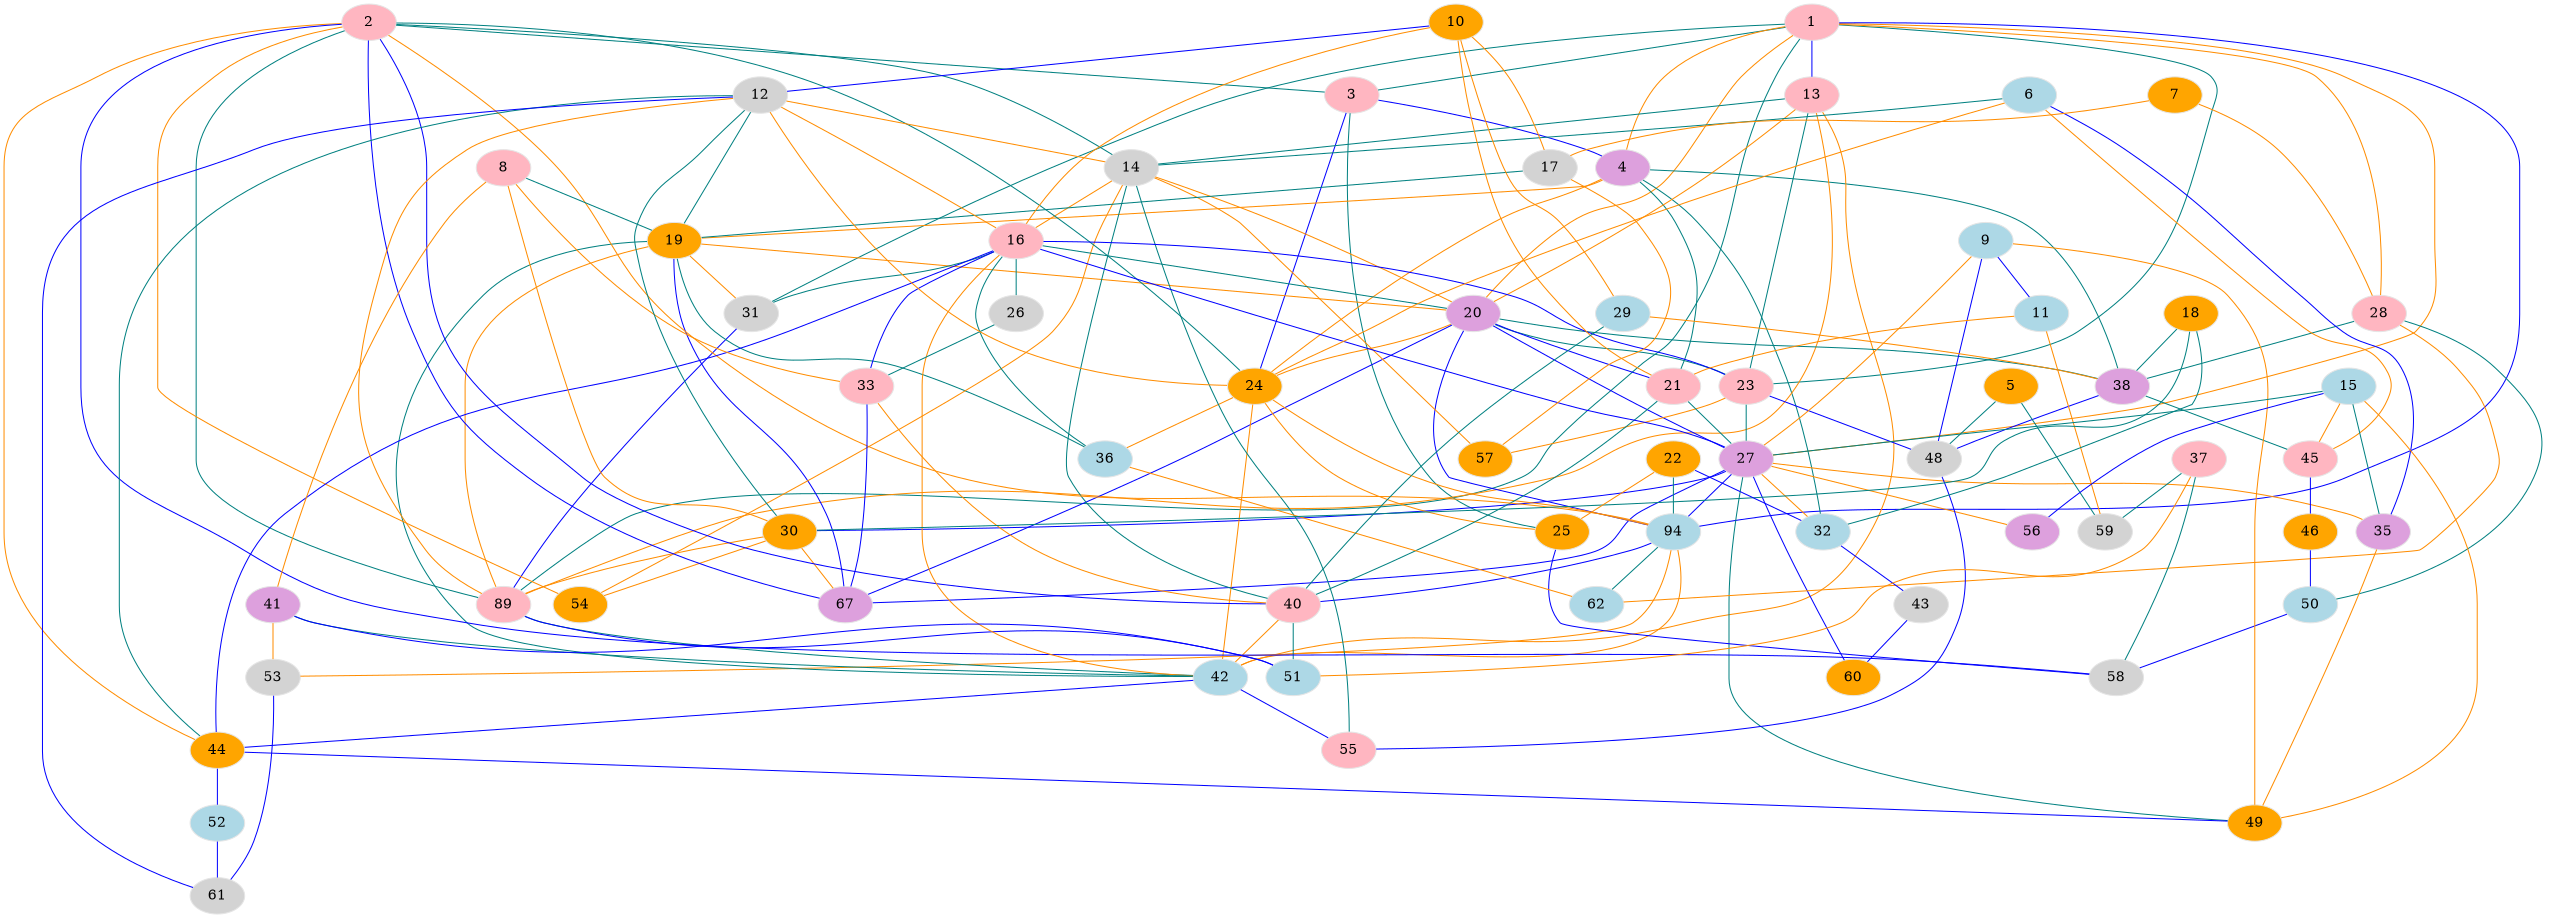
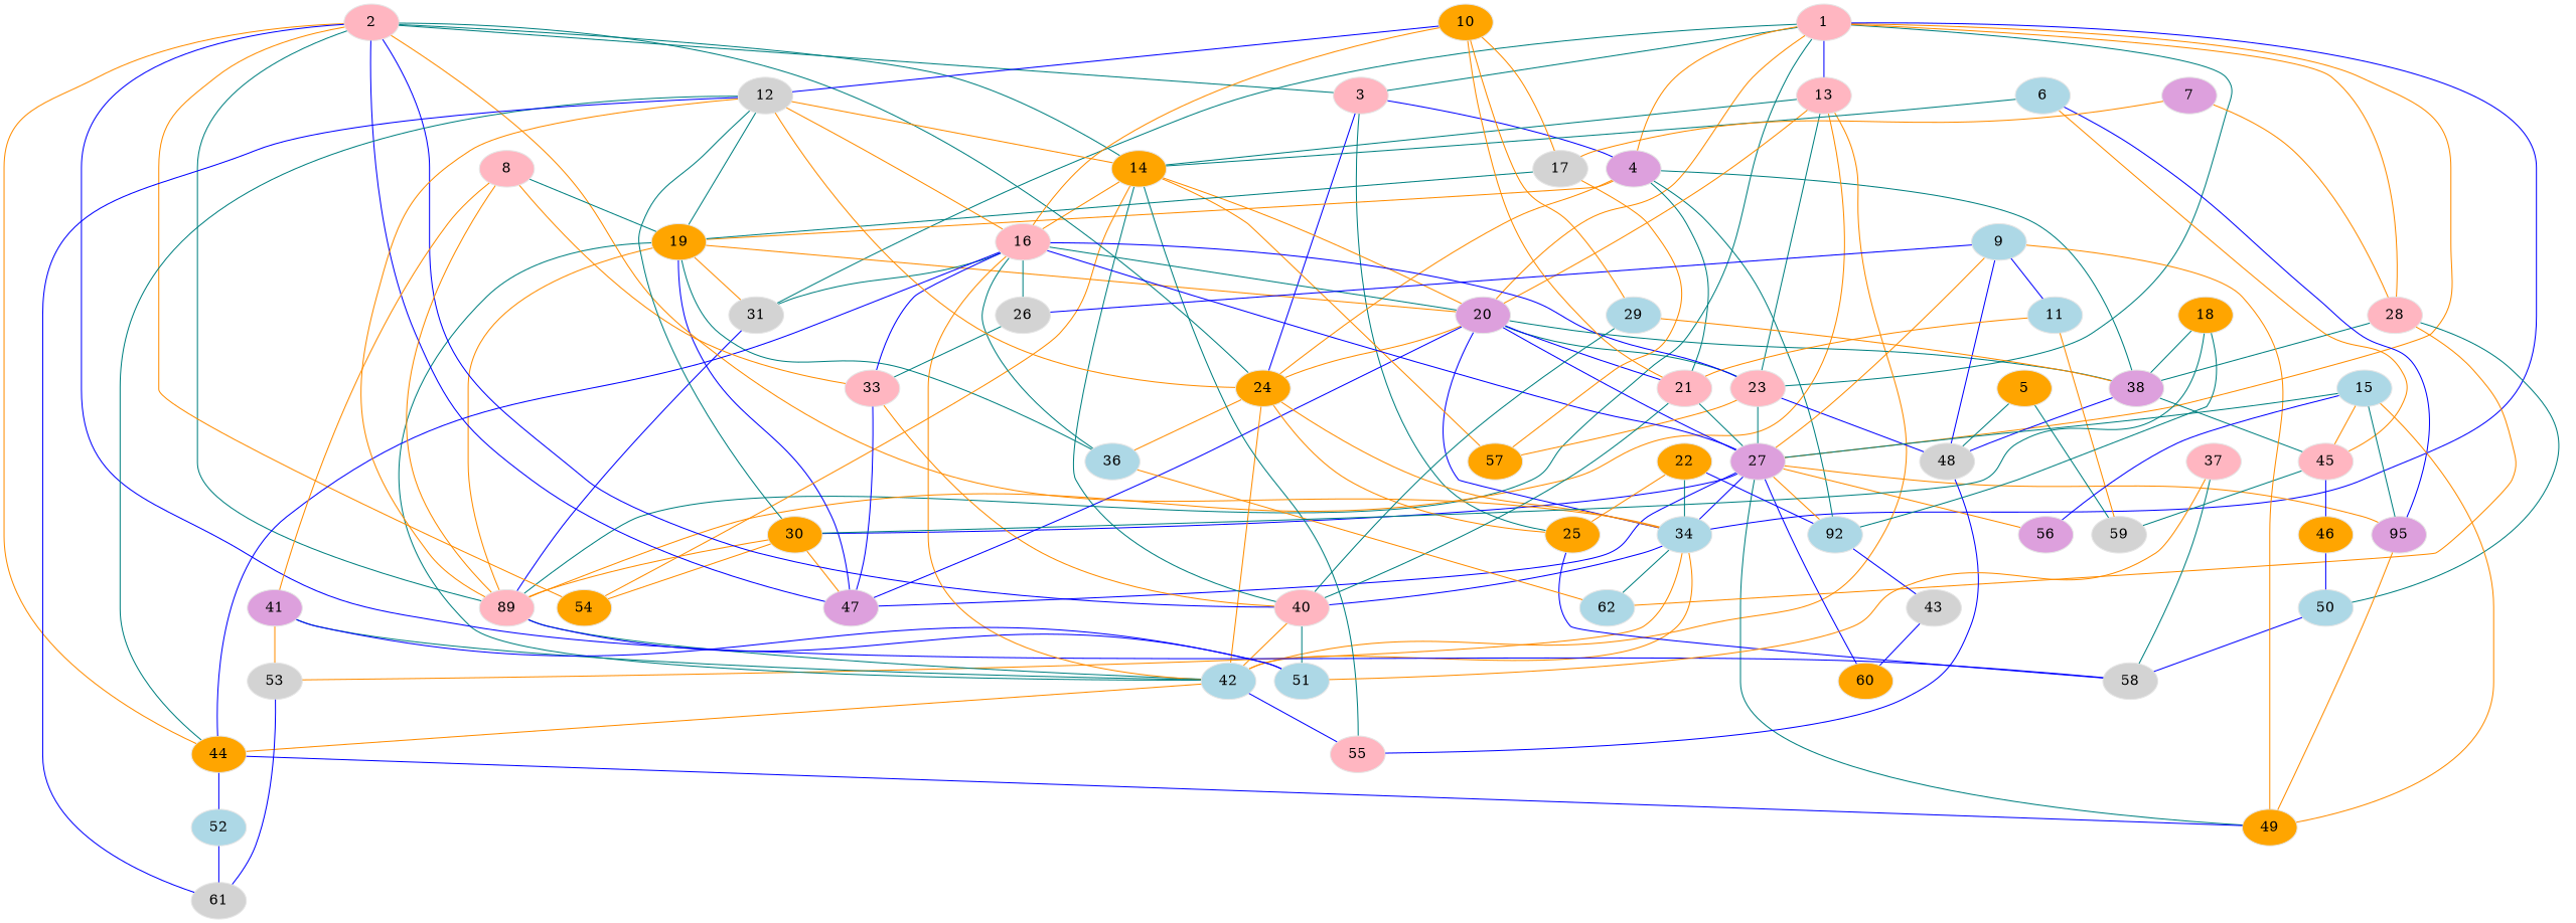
  graph {
    node [color=gray90 fillcolor=lightpink style=filled]
    edge [color=darkorange weight=1.0]
    1
    3
    4 [fillcolor=plum]
    13
    20 [fillcolor=plum]
    23
    27 [fillcolor=plum]
    28
    31 [fillcolor=lightgrey]
-   34 [fillcolor=lightblue label=94]
+   34 [fillcolor=lightblue]
    n11 [label=89]
    24 [fillcolor=orange]
    25 [fillcolor=orange]
    19 [fillcolor=orange]
    21
-   32 [fillcolor=lightblue]
+   32 [fillcolor=lightblue label=92]
    38 [fillcolor=plum]
-   14 [fillcolor=lightgrey]
+   14 [fillcolor=orange]
    42 [fillcolor=lightblue]
-   47 [fillcolor=plum label=67]
+   47 [fillcolor=plum]
    48 [fillcolor=lightgrey]
    57 [fillcolor=orange]
-   35 [fillcolor=plum]
+   35 [fillcolor=plum label=95]
    49 [fillcolor=orange]
    30 [fillcolor=orange]
    56 [fillcolor=plum]
    60 [fillcolor=orange]
    50 [fillcolor=lightblue]
    62 [fillcolor=lightblue]
    40
    53 [fillcolor=lightgrey]
    51 [fillcolor=lightblue]
    2
    44 [fillcolor=orange]
    54 [fillcolor=orange]
    58 [fillcolor=lightgrey]
    16
    55
    36 [fillcolor=lightblue]
    52 [fillcolor=lightblue]
    43 [fillcolor=lightgrey]
    45
    5 [fillcolor=orange]
    59 [fillcolor=lightgrey]
    6 [fillcolor=lightblue]
    46 [fillcolor=orange]
-   7 [fillcolor=orange]
+   7 [fillcolor=plum]
    17 [fillcolor=lightgrey]
    8
    33
    41 [fillcolor=plum]
    9 [fillcolor=lightblue]
    11 [fillcolor=lightblue]
    26 [fillcolor=lightgrey]
    10 [fillcolor=orange]
    12 [fillcolor=lightgrey]
    29 [fillcolor=lightblue]
    61 [fillcolor=lightgrey]
    15 [fillcolor=lightblue]
    18 [fillcolor=orange]
    22 [fillcolor=orange]
    37
    1 -- 3 [color=teal]
    1 -- 4
    1 -- 13 [color=blue]
    1 -- 20
    1 -- 23 [color=teal]
    1 -- 27 [weight=2.0]
    1 -- 28
    1 -- 31 [color=teal]
    1 -- 34 [color=blue]
    1 -- n11 [color=teal]
    3 -- 4 [color=blue]
    3 -- 24 [color=blue weight=2.0]
    3 -- 25 [color=teal]
    4 -- 24
    4 -- 19
    4 -- 21 [color=teal]
    4 -- 32 [color=teal]
    4 -- 38 [color=teal]
    13 -- 20
    13 -- 23 [color=teal]
    13 -- n11
    13 -- 14 [color=teal weight=2.0]
    13 -- 42
    20 -- 23 [color=teal]
    20 -- 27 [color=blue]
    20 -- 34 [color=blue]
    20 -- 24
    20 -- 21 [color=blue]
    20 -- 38 [color=teal]
    20 -- 47 [color=blue]
    23 -- 27 [color=teal]
    23 -- 48 [color=blue]
    23 -- 57
    27 -- 34 [color=blue weight=2.0]
    27 -- 32
    27 -- 47 [color=blue]
    27 -- 35
    27 -- 49 [color=teal]
    27 -- 30 [color=blue]
    27 -- 56
    27 -- 60 [color=blue]
    28 -- 38 [color=teal]
    28 -- 50 [color=teal]
    28 -- 62
    31 -- n11 [color=blue]
    34 -- 42
    34 -- 62 [color=teal]
    34 -- 40 [color=blue]
    34 -- 53
    n11 -- 42 [color=teal]
    n11 -- 51 [color=blue]
    24 -- 34
    24 -- 25
    24 -- 42 [weight=3.0]
    24 -- 36
    25 -- 58 [color=blue]
    19 -- 20
    19 -- 31
    19 -- n11 [weight=3.0]
    19 -- 42 [color=teal]
    19 -- 47 [color=blue weight=2.0]
    19 -- 36 [color=teal]
    21 -- 27 [color=teal]
    21 -- 40 [color=teal]
    32 -- 43 [color=blue]
    38 -- 48 [color=blue]
    38 -- 45 [color=teal]
    14 -- 20
    14 -- 57
    14 -- 40 [color=teal]
    14 -- 54
    14 -- 16 [weight=2.0]
    14 -- 55 [color=teal]
-   42 -- 44 [color=blue]
+   42 -- 44
    42 -- 55 [color=blue]
    48 -- 55 [color=blue]
    35 -- 49
    30 -- n11 [weight=2.0]
    30 -- 47
    30 -- 54
    50 -- 58 [color=blue]
    40 -- 42
    40 -- 51 [color=teal]
    53 -- 61 [color=blue]
    2 -- 3 [color=teal]
    2 -- 34
    2 -- n11 [color=teal]
    2 -- 24 [color=teal]
    2 -- 14 [color=teal]
    2 -- 47 [color=blue]
    2 -- 40 [color=blue]
    2 -- 44
    2 -- 54
    2 -- 58 [color=blue]
    44 -- 49 [color=blue]
    44 -- 52 [color=blue]
    16 -- 20 [color=teal]
    16 -- 23 [color=blue]
    16 -- 27 [color=blue weight=2.0]
    16 -- 31 [color=teal weight=2.0]
    16 -- 42
    16 -- 44 [color=blue]
    16 -- 36 [color=teal]
    16 -- 33 [color=blue]
    16 -- 26 [color=teal]
    36 -- 62
    52 -- 61 [color=blue]
    43 -- 60 [color=blue]
-   37 -- 59 [color=teal]
+   45 -- 59 [color=teal]
    45 -- 46 [color=blue]
    5 -- 48 [color=teal]
    5 -- 59 [color=teal]
-   6 -- 24
    6 -- 14 [color=teal]
    6 -- 35 [color=blue]
    6 -- 45
    46 -- 50 [color=blue]
    7 -- 28
    7 -- 17
    17 -- 19 [color=teal]
    17 -- 57
-   8 -- 30
+   8 -- n11
    8 -- 19 [color=teal]
    8 -- 33
    8 -- 41
    33 -- 47 [color=blue]
    33 -- 40
    41 -- 42 [color=teal]
    41 -- 53
    41 -- 51 [color=blue]
    9 -- 27 [weight=2.0]
    9 -- 48 [color=blue]
    9 -- 49
    9 -- 11 [color=blue]
+   9 -- 26 [color=blue]
    11 -- 21
    11 -- 59
    26 -- 33 [color=teal]
    10 -- 21
    10 -- 16
    10 -- 17
    10 -- 12 [color=blue]
    10 -- 29
    12 -- n11
    12 -- 24
    12 -- 19 [color=teal]
    12 -- 14 [weight=2.0]
    12 -- 30 [color=teal]
    12 -- 44 [color=teal]
    12 -- 16
    12 -- 61 [color=blue]
    29 -- 38
    29 -- 40 [color=teal]
    15 -- 27 [color=teal]
    15 -- 35 [color=teal]
    15 -- 49
    15 -- 56 [color=blue]
    15 -- 45
    18 -- 32 [color=teal]
    18 -- 38 [color=teal]
    18 -- 30 [color=teal]
    22 -- 34 [color=teal weight=5.0]
    22 -- 25
    22 -- 32 [color=blue]
    37 -- 51
    37 -- 58 [color=teal]
  }
